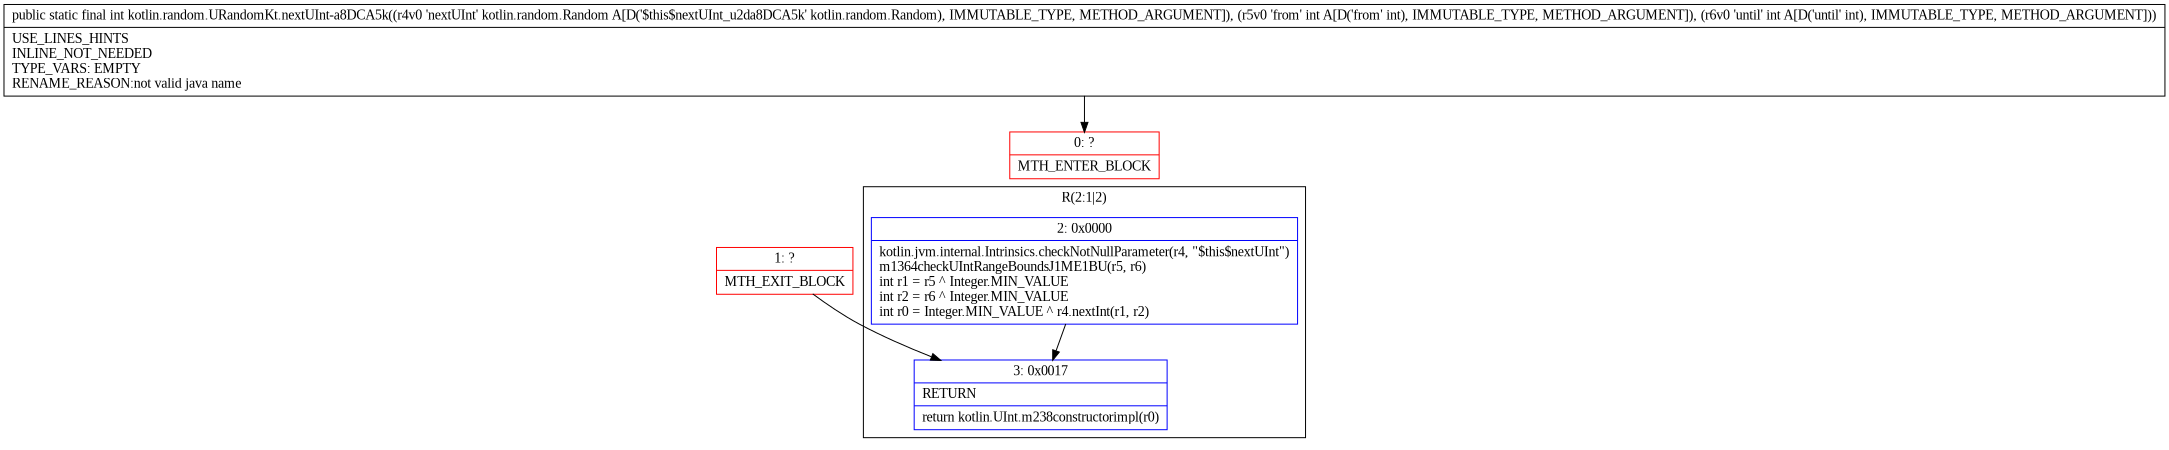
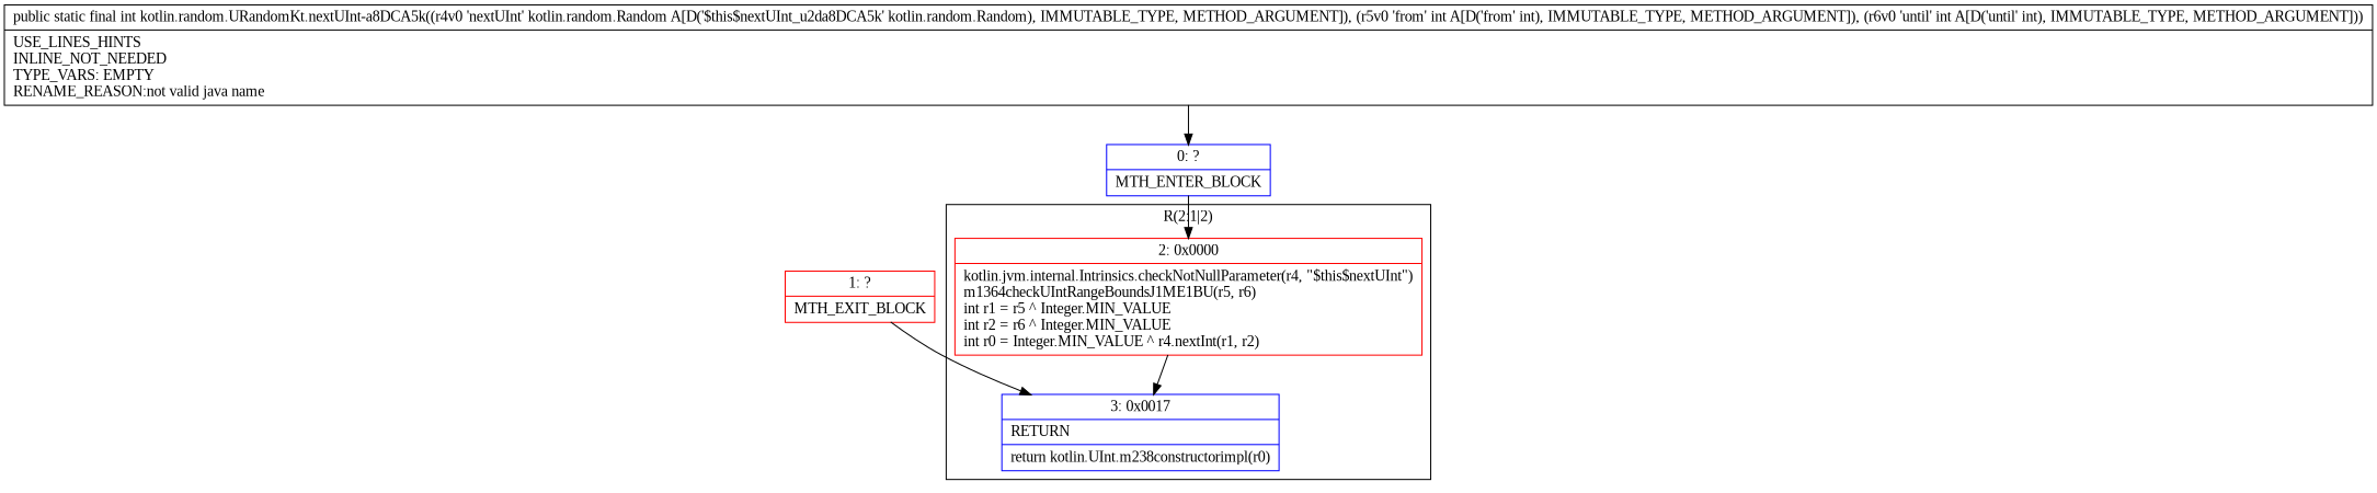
  digraph {
    fontname="Liberation Serif"
    node [color=blue fontname="Liberation Serif" shape=record]
    edge [fontname="Liberation Serif"]
-   n1 [label="{2\:\ 0x0000|kotlin.jvm.internal.Intrinsics.checkNotNullParameter(r4, \"$this$nextUInt\")\lm1364checkUIntRangeBoundsJ1ME1BU(r5, r6)\lint r1 = r5 ^ Integer.MIN_VALUE\lint r2 = r6 ^ Integer.MIN_VALUE\lint r0 = Integer.MIN_VALUE ^ r4.nextInt(r1, r2)\l}"]
+   n1 [color=red label="{2\:\ 0x0000|kotlin.jvm.internal.Intrinsics.checkNotNullParameter(r4, \"$this$nextUInt\")\lm1364checkUIntRangeBoundsJ1ME1BU(r5, r6)\lint r1 = r5 ^ Integer.MIN_VALUE\lint r2 = r6 ^ Integer.MIN_VALUE\lint r0 = Integer.MIN_VALUE ^ r4.nextInt(r1, r2)\l}"]
    n2 [label="{3\:\ 0x0017|RETURN\l|return kotlin.UInt.m238constructorimpl(r0)\l}"]
    n3 [color=red label="{1\:\ ?|MTH_EXIT_BLOCK\l}"]
-   n4 [color=red label="{0\:\ ?|MTH_ENTER_BLOCK\l}"]
+   n4 [label="{0\:\ ?|MTH_ENTER_BLOCK\l}"]
    n5 [label="{public static final int kotlin.random.URandomKt.nextUInt\-a8DCA5k((r4v0 'nextUInt' kotlin.random.Random A[D('$this$nextUInt_u2da8DCA5k' kotlin.random.Random), IMMUTABLE_TYPE, METHOD_ARGUMENT]), (r5v0 'from' int A[D('from' int), IMMUTABLE_TYPE, METHOD_ARGUMENT]), (r6v0 'until' int A[D('until' int), IMMUTABLE_TYPE, METHOD_ARGUMENT]))  | USE_LINES_HINTS\lINLINE_NOT_NEEDED\lTYPE_VARS: EMPTY\lRENAME_REASON:not valid java name\l}" color=""]
    subgraph cluster_1 {
      label="R(2:1|2)"
      n1
      n2
    }
    n1 -> n2
    n3 -> n2
+   n4 -> n1
    n5 -> n4
  }
